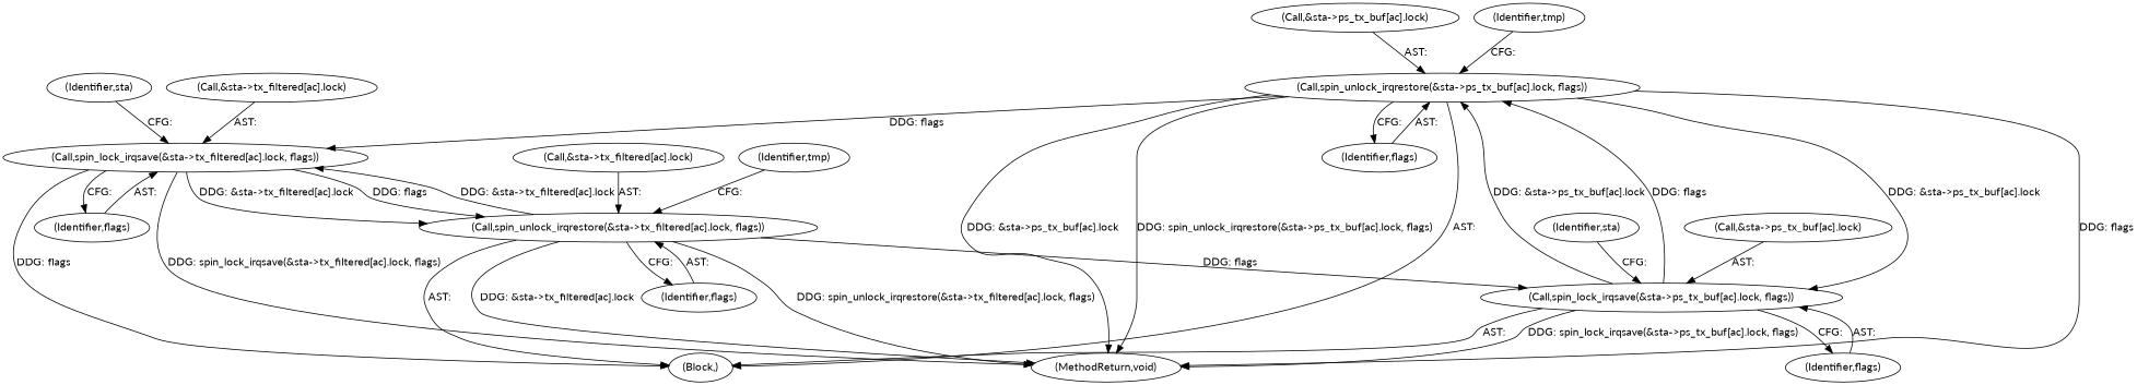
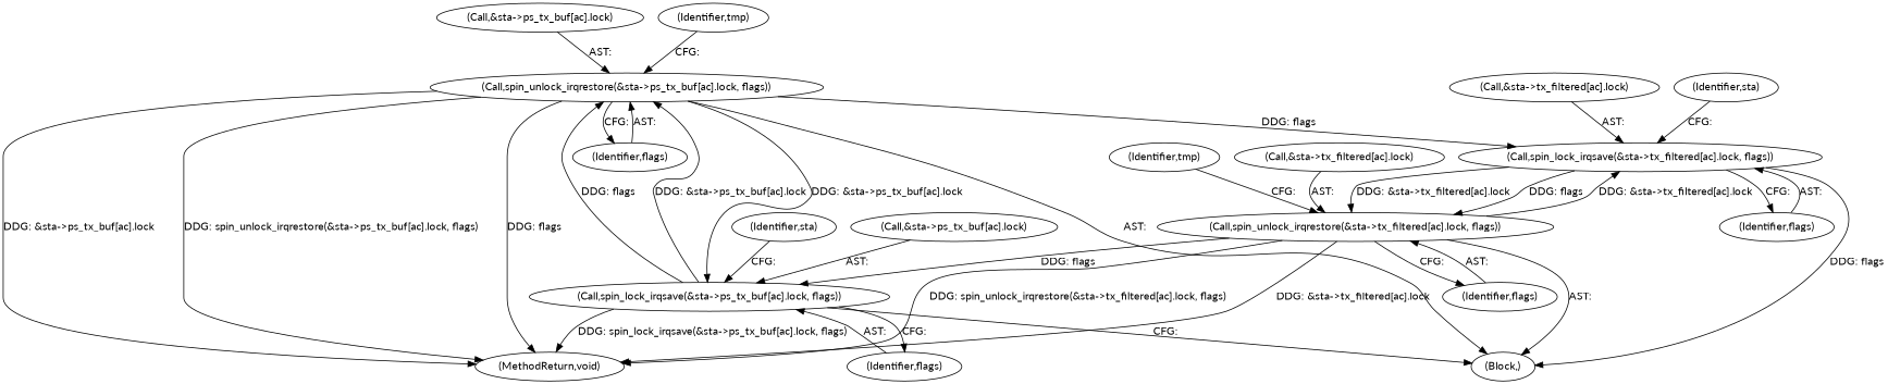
  digraph {
    fontname=Lato
    node [fontname=Lato]
    edge [fontname=Lato]
    n1 [label="(Call,spin_unlock_irqrestore(&sta->ps_tx_buf[ac].lock, flags))"]
    n2 [label="(Call,spin_lock_irqsave(&sta->ps_tx_buf[ac].lock, flags))"]
    n3 [label="(Call,spin_lock_irqsave(&sta->tx_filtered[ac].lock, flags))"]
    n4 [label="(Identifier,flags)"]
    n5 [label="(Block,)"]
    n6 [label="(MethodReturn,void)"]
    n7 [label="(Identifier,flags)"]
    n8 [label="(Call,spin_unlock_irqrestore(&sta->tx_filtered[ac].lock, flags))"]
    n9 [label="(Identifier,flags)"]
    n10 [label="(Identifier,flags)"]
    n11 [label="(Identifier,sta)"]
    n12 [label="(Call,&sta->tx_filtered[ac].lock)"]
    n13 [label="(Identifier,sta)"]
    n14 [label="(Call,&sta->ps_tx_buf[ac].lock)"]
    n15 [label="(Call,&sta->tx_filtered[ac].lock)"]
    n16 [label="(Call,&sta->ps_tx_buf[ac].lock)"]
    n17 [label="(Identifier,tmp)"]
    n18 [label="(Identifier,tmp)"]
    n1 -> n2 [label="DDG: &sta->ps_tx_buf[ac].lock"]
    n1 -> n3 [label="DDG: flags"]
    n1 -> n4 [label="CFG: "]
    n1 -> n5 [label="AST: "]
    n1 -> n6 [label="DDG: spin_unlock_irqrestore(&sta->ps_tx_buf[ac].lock, flags)"]
    n1 -> n6 [label="DDG: flags"]
    n1 -> n6 [label="DDG: &sta->ps_tx_buf[ac].lock"]
    n2 -> n1 [label="DDG: &sta->ps_tx_buf[ac].lock"]
    n2 -> n1 [label="DDG: flags"]
-   n2 -> n5 [label="AST: "]
+   n2 -> n5 [label="CFG: "]
    n2 -> n6 [label="DDG: spin_lock_irqsave(&sta->ps_tx_buf[ac].lock, flags)"]
    n2 -> n7 [label="CFG: "]
    n3 -> n5 [label="DDG: flags"]
-   n3 -> n6 [label="DDG: spin_lock_irqsave(&sta->tx_filtered[ac].lock, flags)"]
    n3 -> n8 [label="DDG: &sta->tx_filtered[ac].lock"]
    n3 -> n8 [label="DDG: flags"]
    n3 -> n9 [label="CFG: "]
    n4 -> n1 [label="AST: "]
    n7 -> n2 [label="AST: "]
    n8 -> n2 [label="DDG: flags"]
    n8 -> n3 [label="DDG: &sta->tx_filtered[ac].lock"]
    n8 -> n5 [label="AST: "]
    n8 -> n6 [label="DDG: spin_unlock_irqrestore(&sta->tx_filtered[ac].lock, flags)"]
    n8 -> n6 [label="DDG: &sta->tx_filtered[ac].lock"]
    n8 -> n10 [label="CFG: "]
    n9 -> n3 [label="AST: "]
    n10 -> n8 [label="AST: "]
    n11 -> n3 [label="CFG: "]
    n12 -> n8 [label="AST: "]
    n13 -> n2 [label="CFG: "]
    n14 -> n1 [label="AST: "]
    n15 -> n3 [label="AST: "]
    n16 -> n2 [label="AST: "]
    n17 -> n8 [label="CFG: "]
    n18 -> n1 [label="CFG: "]
  }
